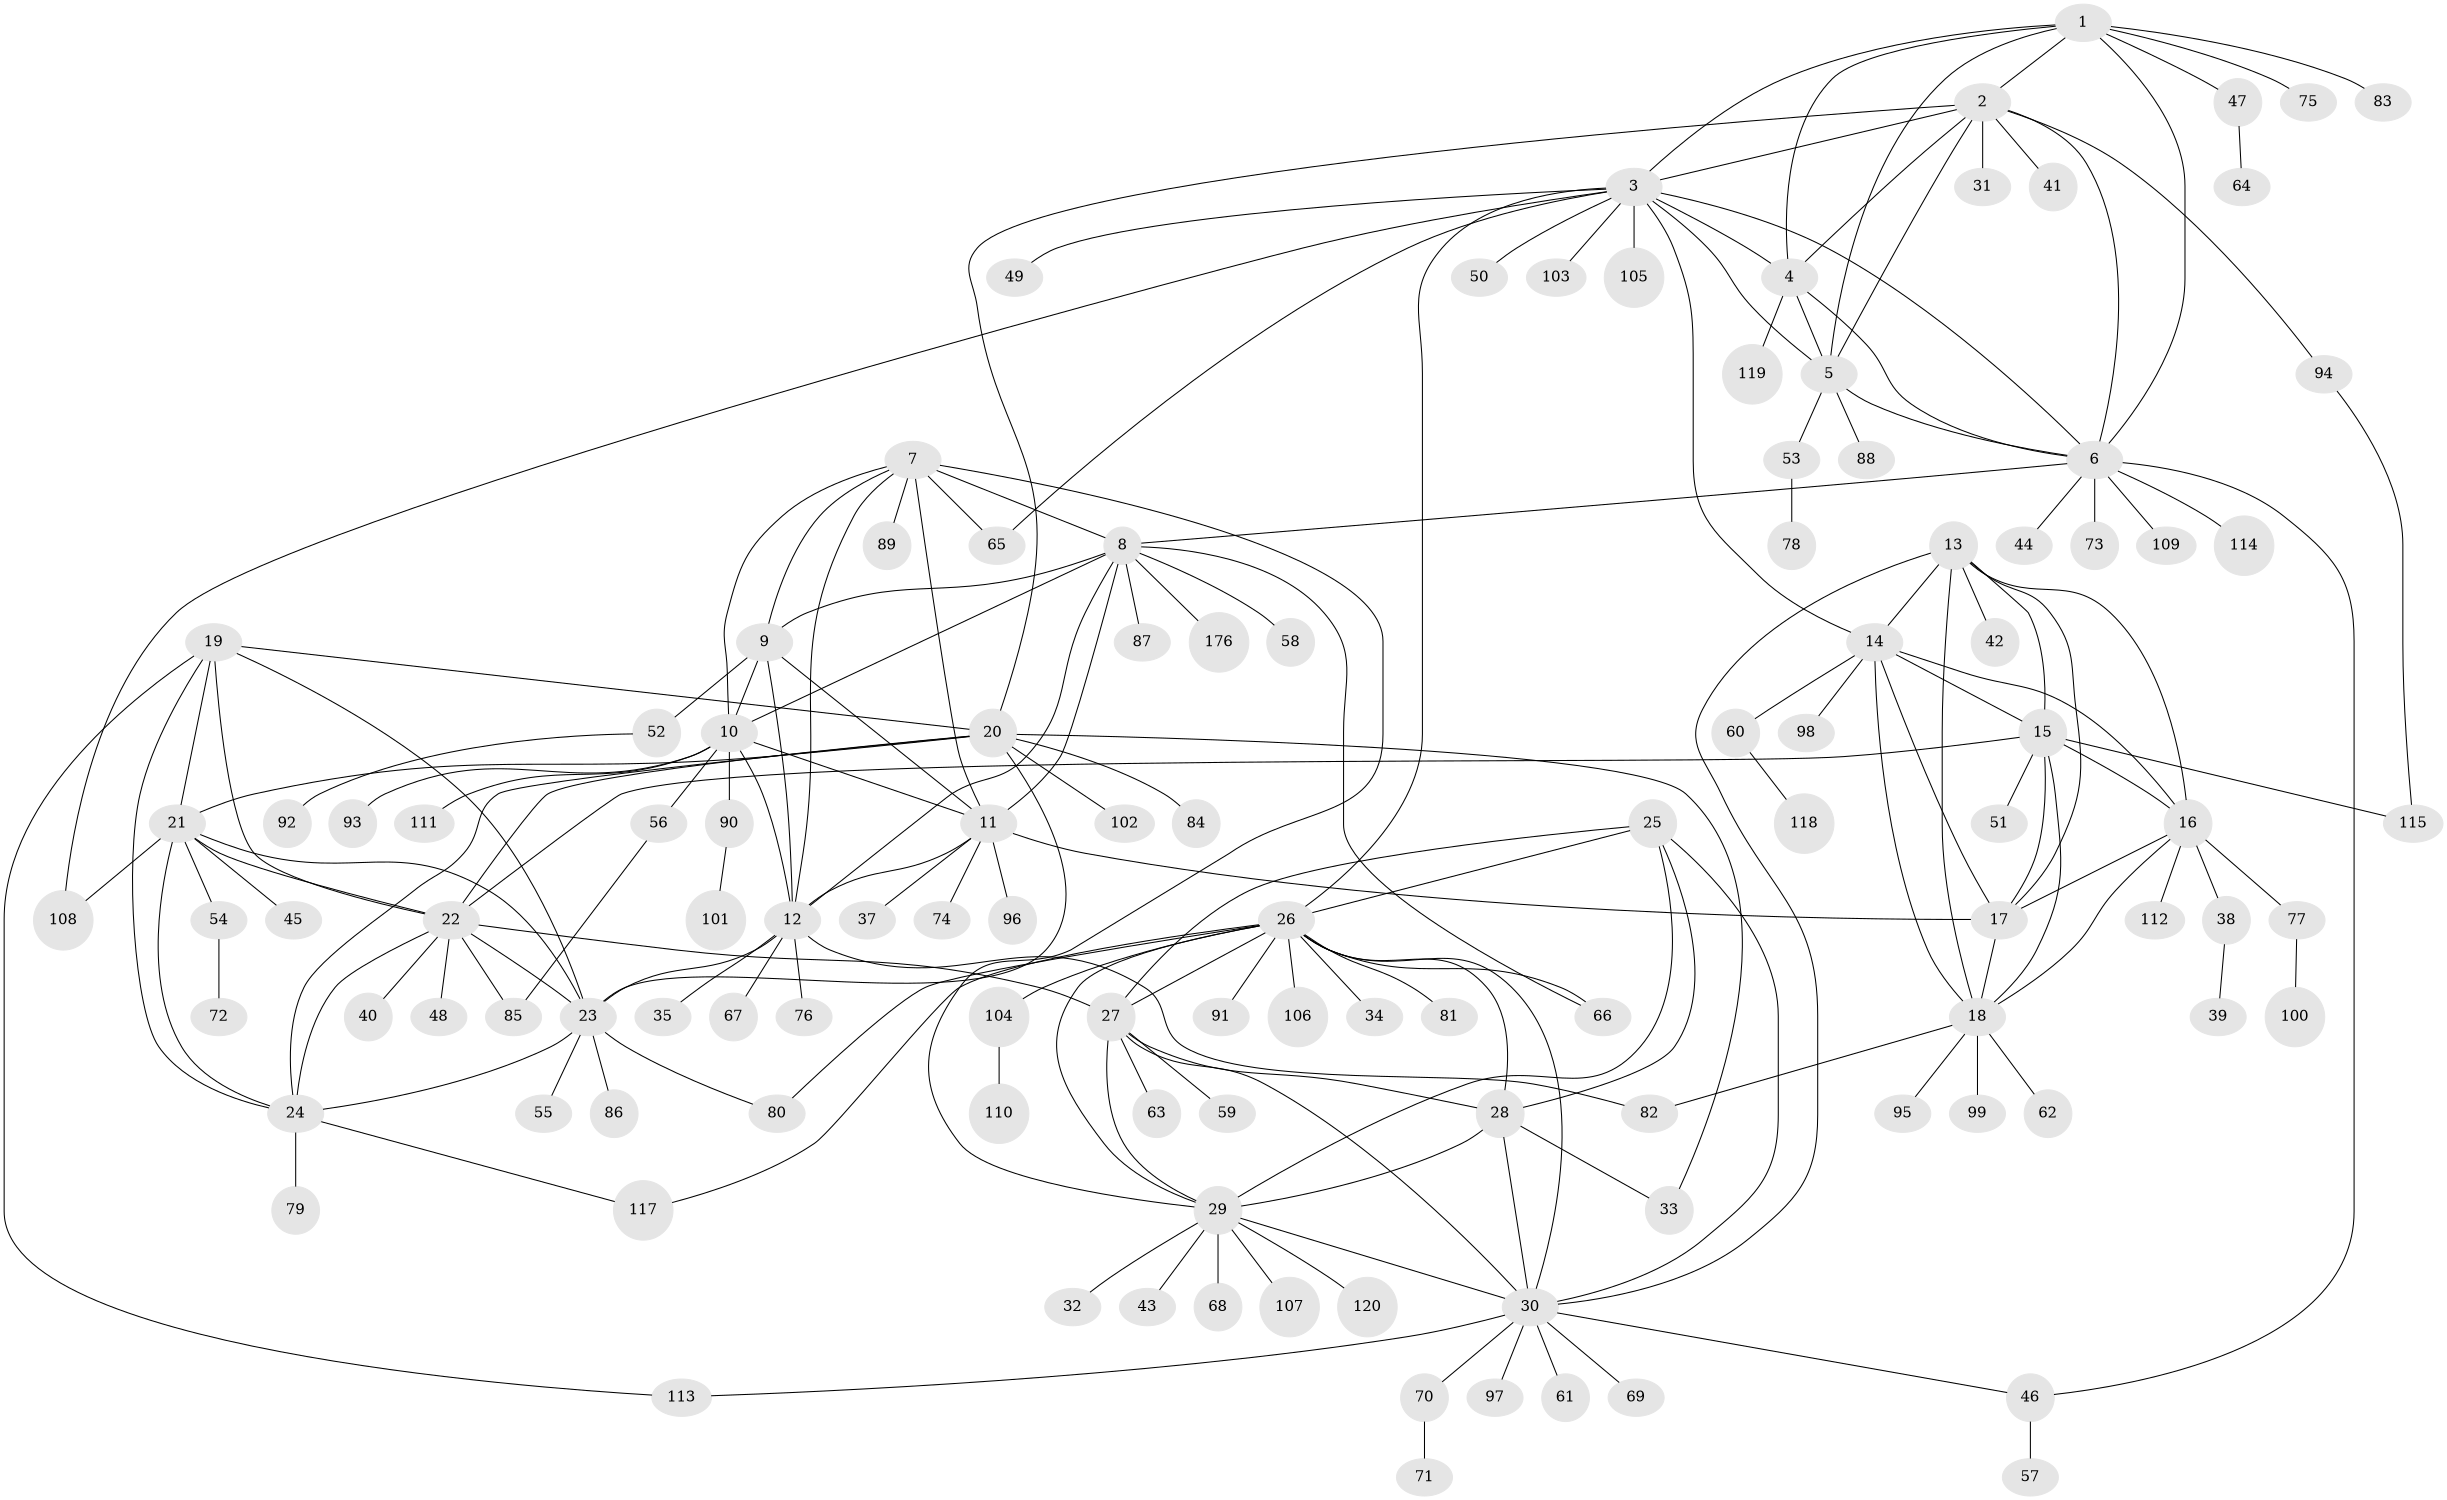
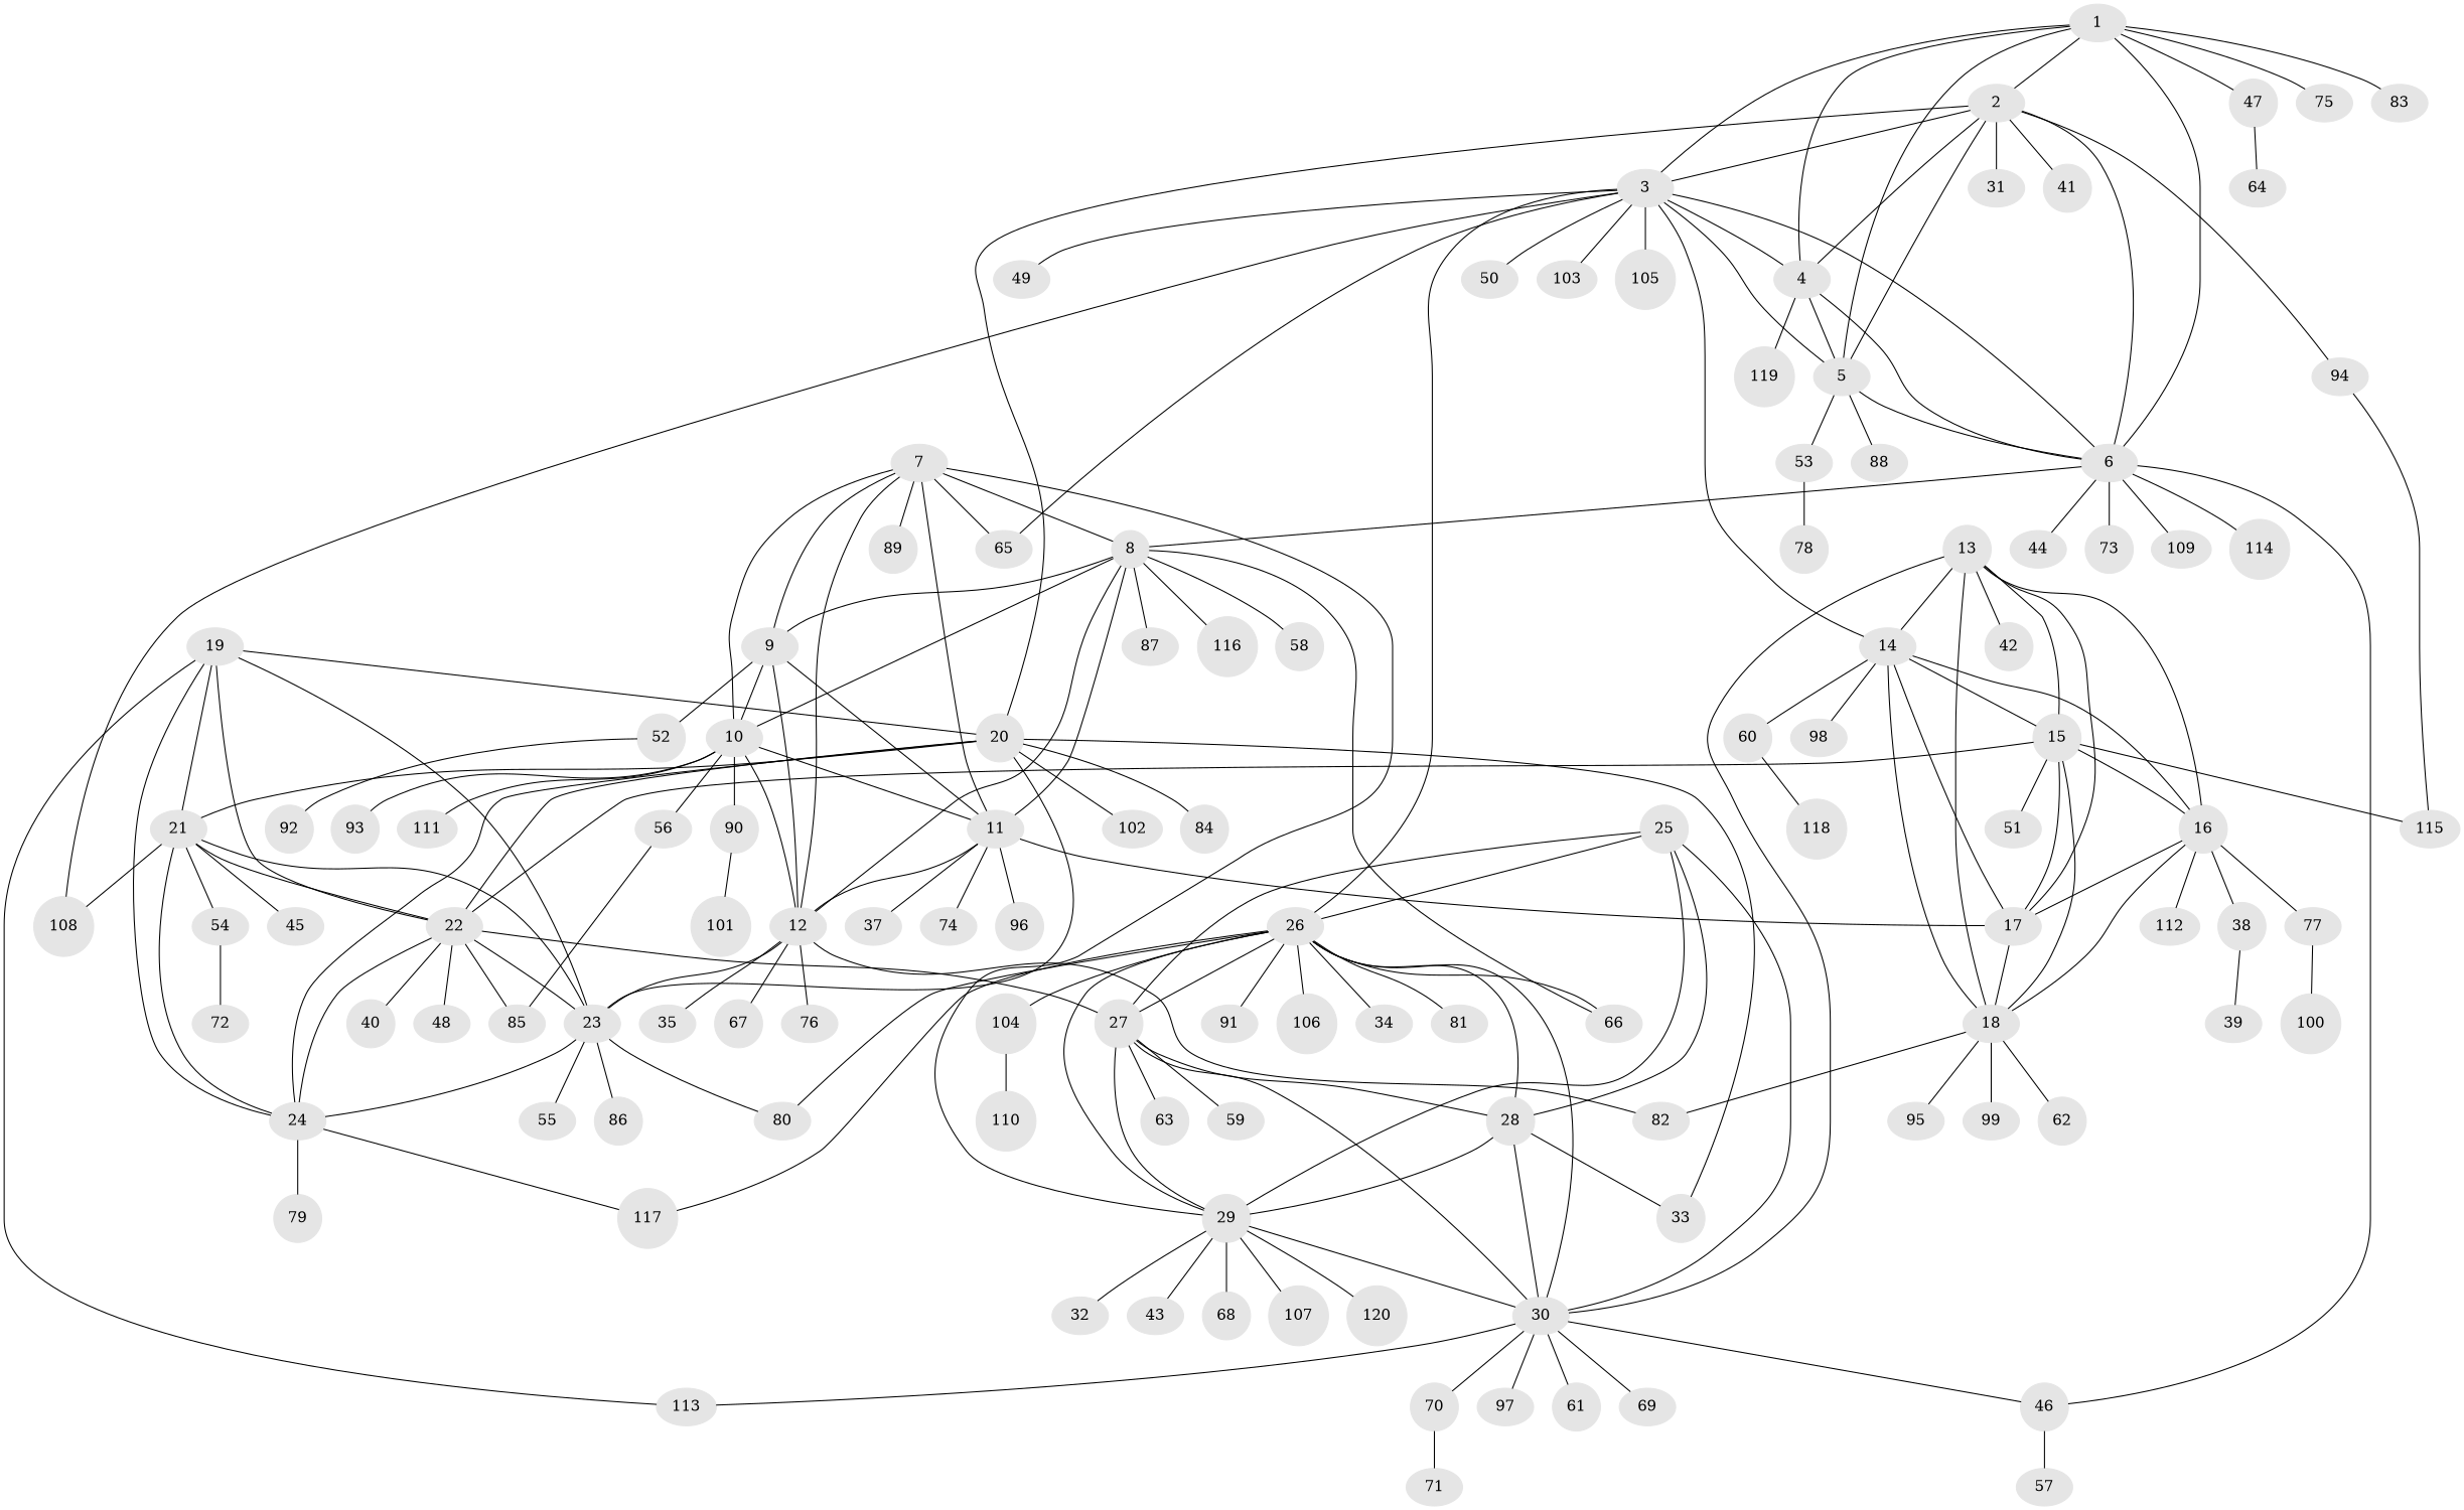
  graph {
    node [color=gray90 shape=ellipse style=filled]
    1
    2
    3
    4
    5
    6
    47 [shape=circle]
    75
    83
    20 [shape=circle]
    31
    41 [shape=circle]
    94
    14
    26
    49
    50
    65
    103
    105 [shape=circle]
    108 [shape=circle]
    119 [shape=circle]
    53
    88
    8 [shape=circle]
    44
    46 [shape=circle]
    73 [shape=circle]
    109
    114 [shape=circle]
    64
    23
    22
    21
    24
    33 [shape=circle]
    84 [shape=circle]
    102
    115
    17
    15 [shape=circle]
    16 [shape=circle]
    18
    60 [shape=circle]
    98
    29 [shape=circle]
    66
    30
    27 [shape=circle]
    80
    117 [shape=circle]
    28 [shape=circle]
    34
    81
    91
    104 [shape=circle]
    106 [shape=circle]
    78 [shape=circle]
    9
    10
    11
    12
    58 [shape=circle]
    87
-   116 [shape=circle label=176]
+   116 [shape=circle]
    57
    7
    89 [shape=circle]
    52 [shape=circle]
    56
    90 [shape=circle]
    93 [shape=circle]
    111
    37
    74
    96 [shape=circle]
    35
    67 [shape=circle]
    76
    82
    32
    43
    68 [shape=circle]
    107 [shape=circle]
    120 [shape=circle]
    92 [shape=circle]
    85
    101 [shape=circle]
    55
    86 [shape=circle]
    13 [shape=circle]
    42 [shape=circle]
    51
    38 [shape=circle]
    77
    112
    62 [shape=circle]
    95
    99
    113
    61 [shape=circle]
    69
    70 [shape=circle]
    97
    118 [shape=circle]
    40 [shape=circle]
    48
    39
    100 [shape=circle]
    19
    45
    54
    79 [shape=circle]
    72
    59
    63 [shape=circle]
    25 [shape=circle]
    110 [shape=circle]
    71
    1 -- 2
    1 -- 3
    1 -- 4
    1 -- 5
    1 -- 6
    1 -- 47
    1 -- 75
    1 -- 83
    2 -- 3
    2 -- 4
    2 -- 5
    2 -- 6
    2 -- 20
    2 -- 31
    2 -- 41
    2 -- 94
    3 -- 4
    3 -- 5
    3 -- 6
    3 -- 14
    3 -- 26
    3 -- 49
    3 -- 50
    3 -- 65
    3 -- 103
    3 -- 105
    3 -- 108
    4 -- 5
    4 -- 6
    4 -- 119
    5 -- 6
    5 -- 53
    5 -- 88
    6 -- 8
    6 -- 44
    6 -- 46
    6 -- 73
    6 -- 109
    6 -- 114
    47 -- 64
    20 -- 23
    20 -- 22
    20 -- 21
    20 -- 24
    20 -- 33
    20 -- 84
    20 -- 102
    94 -- 115
    14 -- 17
    14 -- 15
    14 -- 16
    14 -- 18
    14 -- 60
    14 -- 98
    26 -- 29
    26 -- 66
    26 -- 30
    26 -- 27
    26 -- 80
    26 -- 117
    26 -- 28
    26 -- 34
    26 -- 81
    26 -- 91
    26 -- 104
    26 -- 106
    53 -- 78
    8 -- 66
    8 -- 9
    8 -- 10
    8 -- 11
    8 -- 12
    8 -- 58
    8 -- 87
    8 -- 116
    46 -- 57
    23 -- 24
    23 -- 80
    23 -- 55
    23 -- 86
    22 -- 23
    22 -- 24
    22 -- 27
    22 -- 85
    22 -- 40
    22 -- 48
    21 -- 108
    21 -- 23
    21 -- 22
    21 -- 24
    21 -- 45
    21 -- 54
    24 -- 117
    24 -- 79
    17 -- 18
    15 -- 22
    15 -- 115
    15 -- 17
    15 -- 16
    15 -- 18
    15 -- 51
    16 -- 17
    16 -- 18
    16 -- 38
    16 -- 77
    16 -- 112
    18 -- 82
    18 -- 62
    18 -- 95
    18 -- 99
    60 -- 118
    29 -- 30
    29 -- 32
    29 -- 43
    29 -- 68
    29 -- 107
    29 -- 120
    30 -- 46
    30 -- 113
    30 -- 61
    30 -- 69
    30 -- 70
    30 -- 97
    27 -- 29
    27 -- 30
    27 -- 28
    27 -- 59
    27 -- 63
    28 -- 33
    28 -- 29
    28 -- 30
    104 -- 110
    9 -- 10
    9 -- 11
    9 -- 12
    9 -- 52
    10 -- 11
    10 -- 12
    10 -- 56
    10 -- 90
    10 -- 93
    10 -- 111
    11 -- 17
    11 -- 12
    11 -- 37
    11 -- 74
    11 -- 96
    12 -- 23
    12 -- 35
    12 -- 67
    12 -- 76
    12 -- 82
    7 -- 65
    7 -- 8
    7 -- 29
    7 -- 9
    7 -- 10
    7 -- 11
    7 -- 12
    7 -- 89
    52 -- 92
    56 -- 85
    90 -- 101
    13 -- 14
    13 -- 17
    13 -- 15
    13 -- 16
    13 -- 18
    13 -- 30
    13 -- 42
    38 -- 39
    77 -- 100
    70 -- 71
    19 -- 20
    19 -- 23
    19 -- 22
    19 -- 21
    19 -- 24
    19 -- 113
    54 -- 72
    25 -- 26
    25 -- 29
    25 -- 30
    25 -- 27
    25 -- 28
  }
